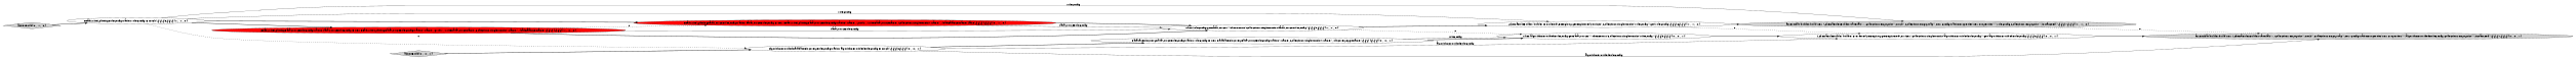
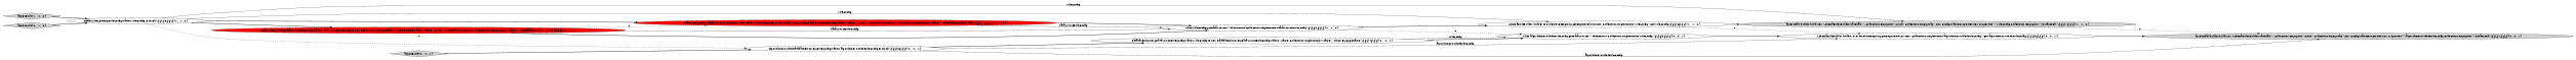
  digraph {
    rankdir=LR
    node [fillcolor=white shape=ellipse style=filled]
    edge [style=bold]
    n1 [fillcolor=red label="ReadwriteSplittingDataSourceRuleConfiguration dataSourceRuleConfig = new ReadwriteSplittingDataSourceRuleConfiguration(\"name\",\"pr_ds\",\"writeDataSourceName\",Collections.singletonList(\"name\"),\"loadBalancerName\",false)@@@4@@@['0', '1', '0']"]
    n2 [label="when(ruleConfig.getDataSources()).thenReturn(Collections.singletonList(dataSourceRuleConfig))@@@5@@@['1', '1', '0']"]
    n3 [fillcolor=red label="ReadwriteSplittingDataSourceRuleConfiguration dataSourceRuleConfig = new ReadwriteSplittingDataSourceRuleConfiguration(\"name\",\"pr_ds\",\"writeDataSourceName\",Collections.singletonList(\"name\"),\"loadBalancerName\")@@@4@@@['1', '0', '0']"]
    n4 [label="ReadwriteSplittingRuleConfiguration ruleConfig = mock()@@@3@@@['1', '1', '0']"]
    n5 [fillcolor=lightgray label="assertThat(builder.build(new SchemaRulesBuilderMaterials(\"\",Collections.emptyList(),mock(),Collections.emptyMap(),new ConfigurationProperties(new Properties())),ruleConfig,Collections.emptyList()),instanceOf())@@@7@@@['1', '1', '0']"]
    n6 [label="SchemaRuleBuilder builder = OrderedSPIRegistry.getRegisteredServices(,Collections.singletonList(ruleConfig)).get(ruleConfig)@@@6@@@['1', '1', '0']"]
    n7 [label="AlgorithmProvidedDatabaseDiscoveryRuleConfiguration algorithmProvidedRuleConfig = mock()@@@3@@@['0', '0', '1']"]
+   n8 [fillcolor=lightgray label="assertBuild['1', '0', '0']" shape=diamond]
    n9 [label="SchemaRuleBuilder builder = OrderedSPIRegistry.getRegisteredServices(,Collections.singletonList(algorithmProvidedRuleConfig)).get(algorithmProvidedRuleConfig)@@@6@@@['0', '0', '1']"]
    n10 [fillcolor=lightgray label="assertThat(builder.build(new SchemaRulesBuilderMaterials(\"\",Collections.emptyList(),mock(),Collections.emptyMap(),new ConfigurationProperties(new Properties())),algorithmProvidedRuleConfig,Collections.emptyList()),instanceOf())@@@7@@@['0', '0', '1']"]
    n11 [fillcolor=lightgray label="assertBuild['0', '0', '1']" shape=diamond]
    n12 [label="when(algorithmProvidedRuleConfig.getDataSources()).thenReturn(Collections.singletonList(ruleConfig))@@@5@@@['0', '0', '1']"]
    n13 [fillcolor=lightgray label="assertBuild['0', '1', '0']" shape=diamond]
    n14 [label="DatabaseDiscoveryDataSourceRuleConfiguration ruleConfig = new DatabaseDiscoveryDataSourceRuleConfiguration(\"name\",Collections.singletonList(\"name\"),\"discoveryTypeName\")@@@4@@@['0', '0', '1']"]
    n1 -> n2
    n1 -> n2 [label=dataSourceRuleConfig style=solid]
    n2 -> n6
    n2 -> n12 [label=0 style=dashed]
    n3 -> n1 [label=0 style=dashed]
    n3 -> n2
    n3 -> n2 [label=dataSourceRuleConfig style=solid]
    n4 -> n1
    n4 -> n3
    n4 -> n5 [label=ruleConfig style=solid]
    n4 -> n6 [label=ruleConfig style=solid]
    n4 -> n7 [label=0 style=dashed]
    n5 -> n10 [label=0 style=dashed]
    n6 -> n5
    n6 -> n9 [label=0 style=dashed]
    n7 -> n9 [label=algorithmProvidedRuleConfig style=solid]
    n7 -> n10 [label=algorithmProvidedRuleConfig style=solid]
    n7 -> n14
+   n8 -> n4
    n9 -> n10
    n11 -> n7
    n12 -> n9
    n13 -> n4
    n14 -> n12 [label=ruleConfig style=solid]
    n14 -> n12
  }
